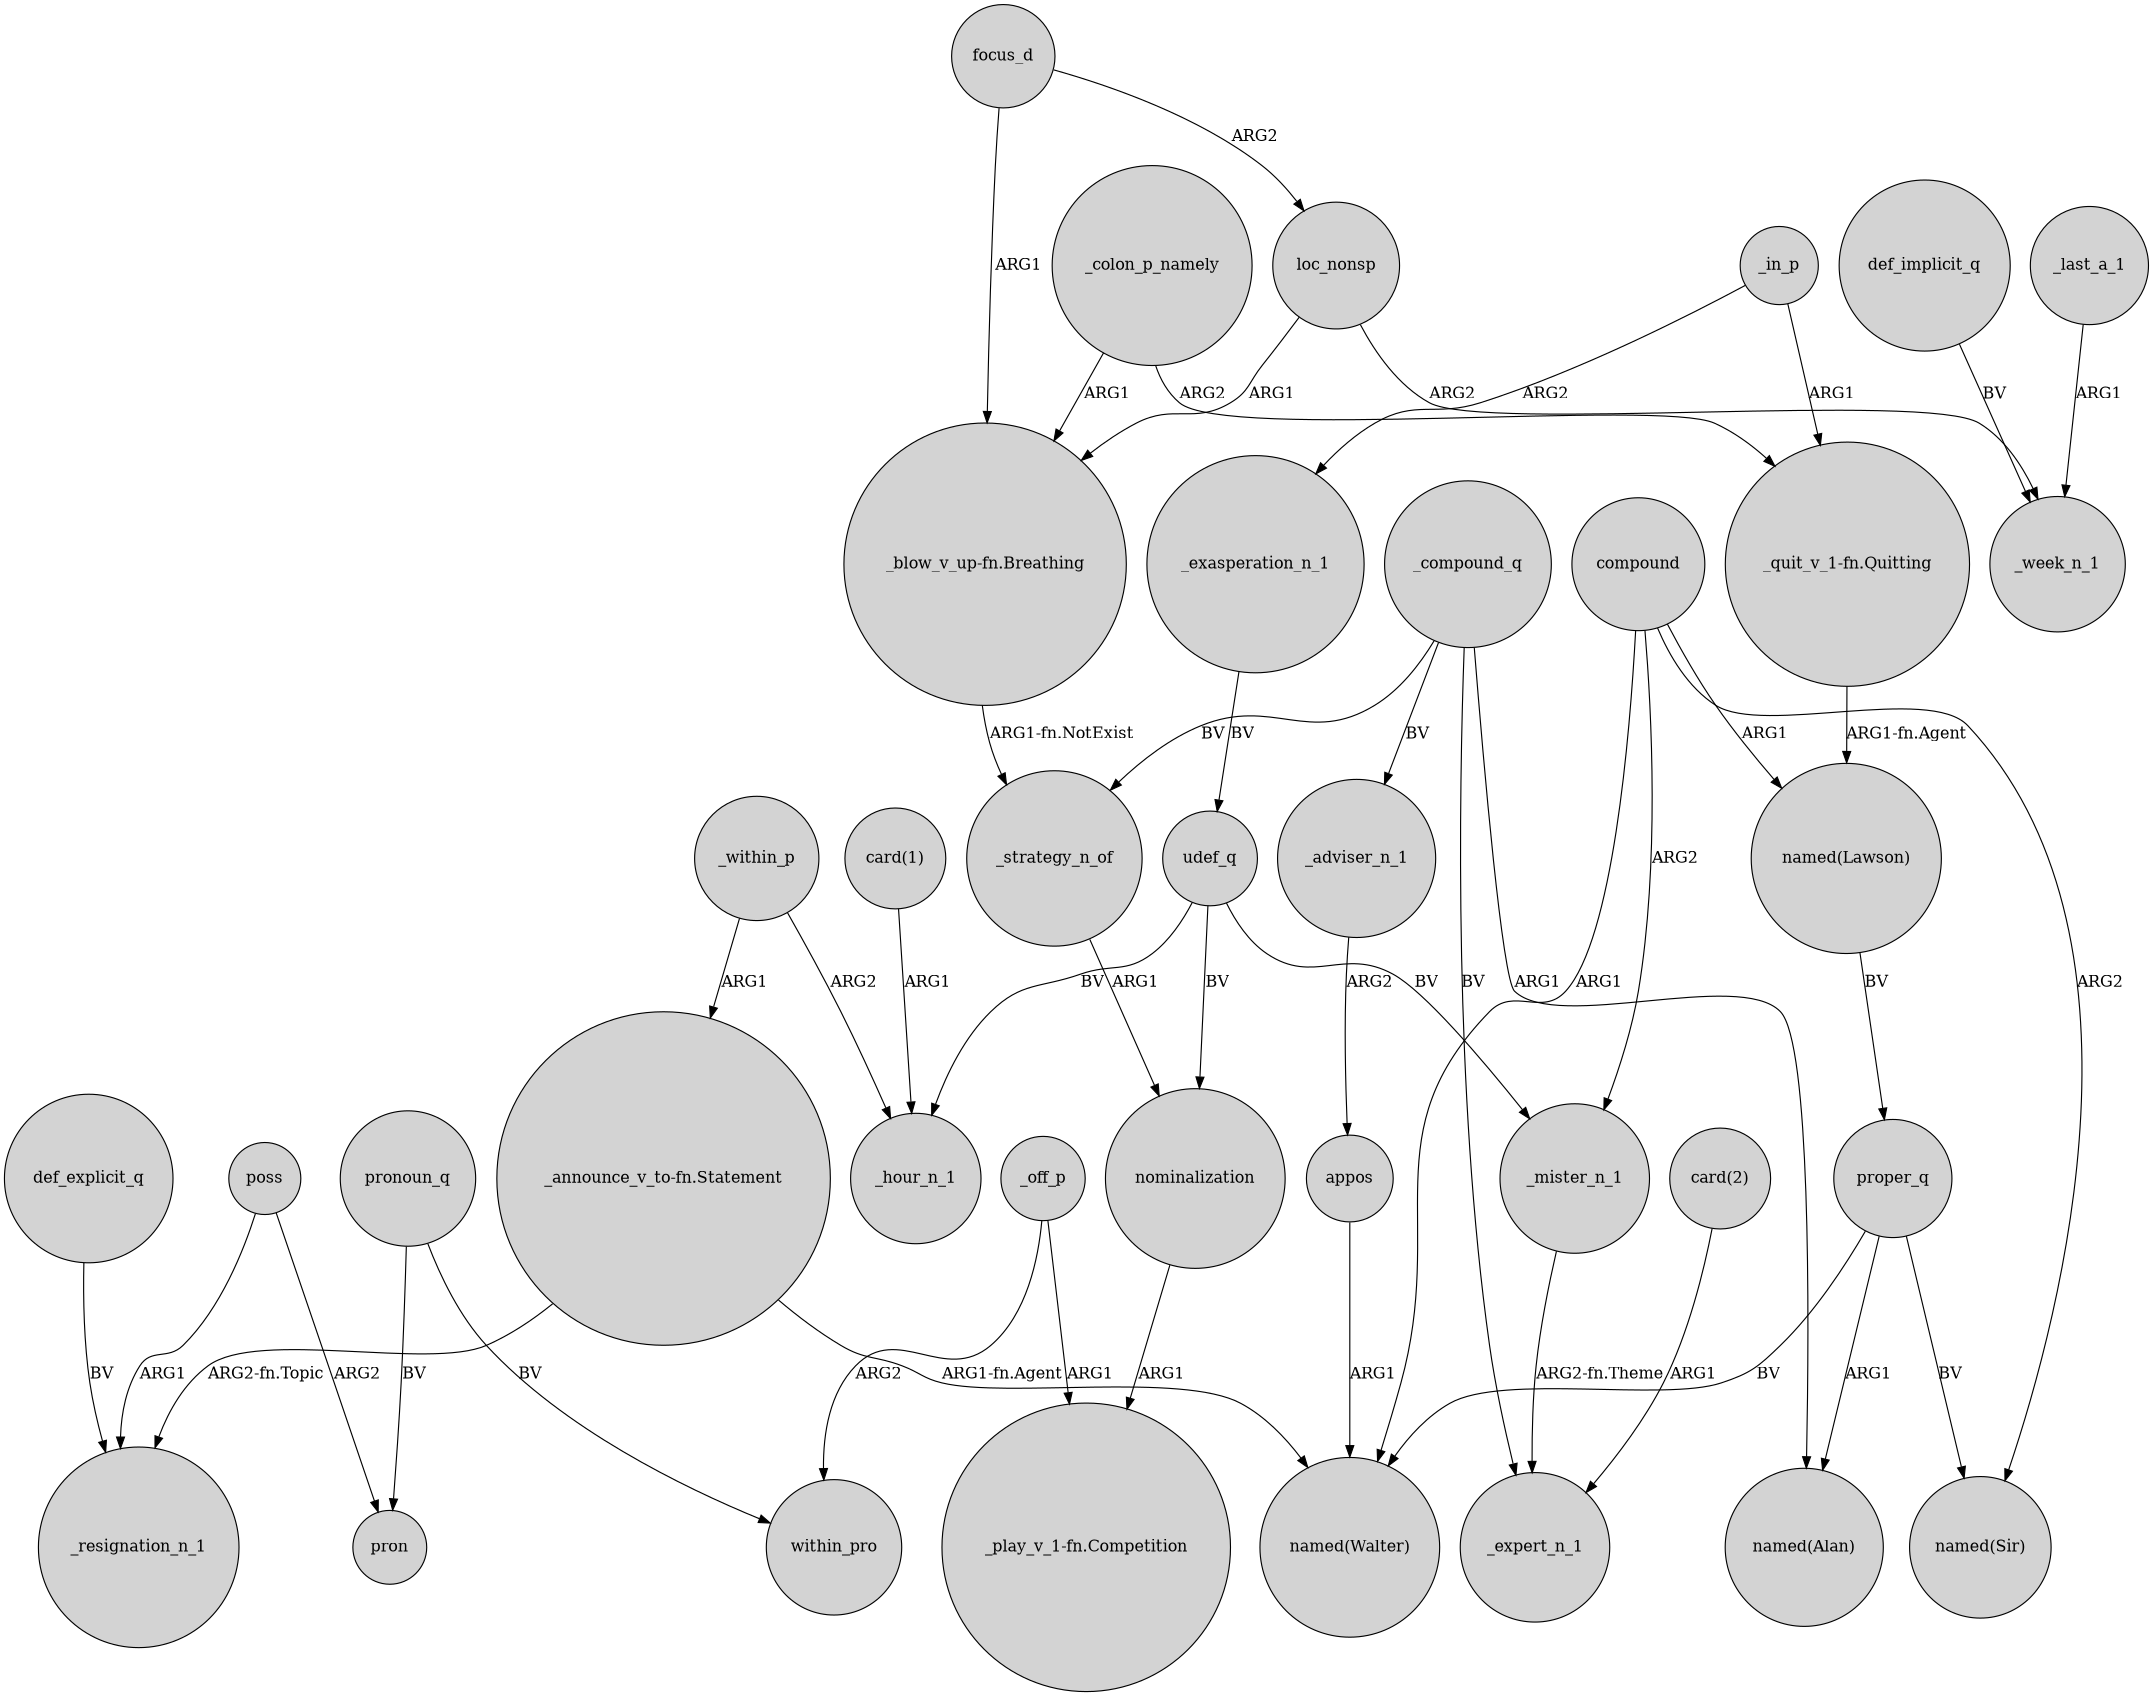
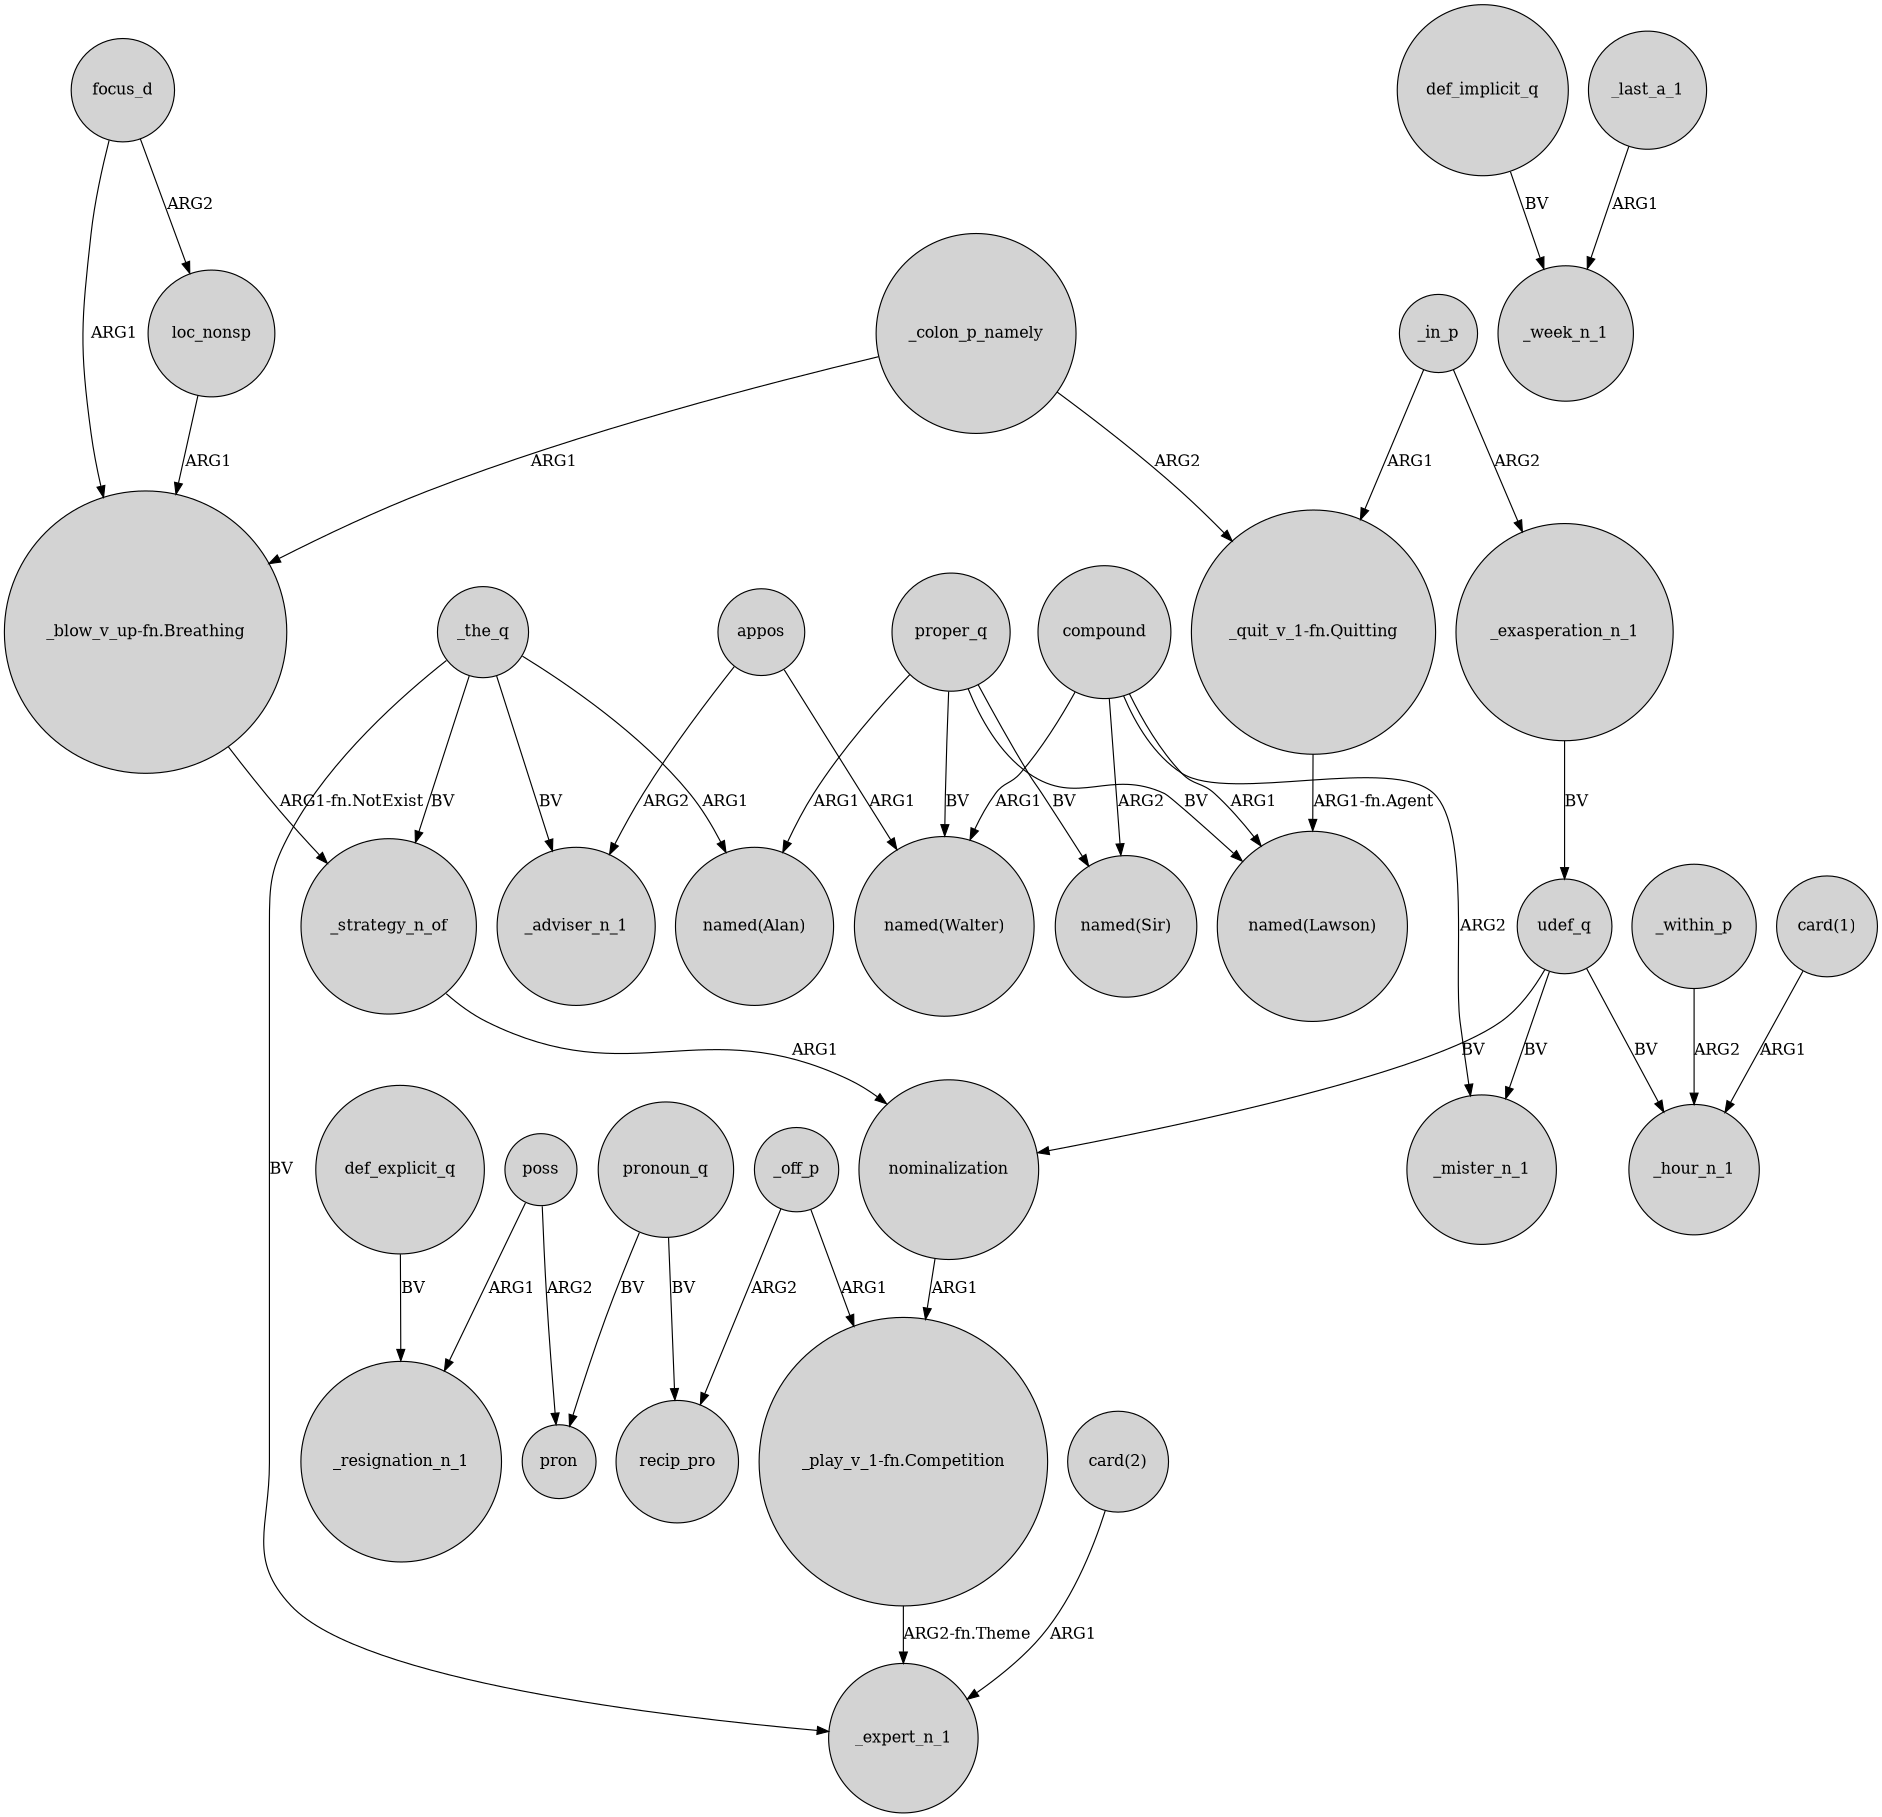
  digraph {
    node [shape=circle style=filled]
-   "_announce_v_to-fn.Statement"
    _resignation_n_1
    "named(Walter)"
-   _the_q [label=_compound_q]
+   _the_q
    _adviser_n_1
    _strategy_n_of
    _expert_n_1
    "named(Alan)"
    nominalization
    focus_d
    loc_nonsp
    "_blow_v_up-fn.Breathing"
    _week_n_1
    "_play_v_1-fn.Competition"
    def_implicit_q
    poss
    pron
    proper_q
    "named(Sir)"
    "named(Lawson)"
    def_explicit_q
    _off_p
-   recip_pro [label=within_pro]
+   recip_pro
    _within_p
    _hour_n_1
    compound
    _mister_n_1
    udef_q
    _exasperation_n_1
    "card(2)"
    "_quit_v_1-fn.Quitting"
    "card(1)"
    pronoun_q
    appos
    _in_p
    _last_a_1
    _colon_p_namely
-   "_announce_v_to-fn.Statement" -> _resignation_n_1 [label="ARG2-fn.Topic"]
-   "_announce_v_to-fn.Statement" -> "named(Walter)" [label="ARG1-fn.Agent"]
    _the_q -> _adviser_n_1 [label=BV]
    _the_q -> _strategy_n_of [label=BV]
    _the_q -> _expert_n_1 [label=BV]
    _the_q -> "named(Alan)" [label=ARG1]
    _strategy_n_of -> nominalization [label=ARG1]
    nominalization -> "_play_v_1-fn.Competition" [label=ARG1]
    focus_d -> loc_nonsp [label=ARG2]
    focus_d -> "_blow_v_up-fn.Breathing" [label=ARG1]
    loc_nonsp -> "_blow_v_up-fn.Breathing" [label=ARG1]
-   loc_nonsp -> _week_n_1 [label=ARG2]
    "_blow_v_up-fn.Breathing" -> _strategy_n_of [label="ARG1-fn.NotExist"]
-   _mister_n_1 -> _expert_n_1 [label="ARG2-fn.Theme"]
+   "_play_v_1-fn.Competition" -> _expert_n_1 [label="ARG2-fn.Theme"]
    def_implicit_q -> _week_n_1 [label=BV]
    poss -> _resignation_n_1 [label=ARG1]
    poss -> pron [label=ARG2]
    proper_q -> "named(Walter)" [label=BV]
    proper_q -> "named(Alan)" [label=ARG1]
    proper_q -> "named(Sir)" [label=BV]
-   "named(Lawson)" -> proper_q [label=BV]
+   proper_q -> "named(Lawson)" [label=BV]
    def_explicit_q -> _resignation_n_1 [label=BV]
    _off_p -> "_play_v_1-fn.Competition" [label=ARG1]
    _off_p -> recip_pro [label=ARG2]
-   _within_p -> "_announce_v_to-fn.Statement" [label=ARG1]
    _within_p -> _hour_n_1 [label=ARG2]
    compound -> "named(Walter)" [label=ARG1]
    compound -> "named(Sir)" [label=ARG2]
    compound -> "named(Lawson)" [label=ARG1]
    compound -> _mister_n_1 [label=ARG2]
    udef_q -> nominalization [label=BV]
    udef_q -> _hour_n_1 [label=BV]
    udef_q -> _mister_n_1 [label=BV]
    _exasperation_n_1 -> udef_q [label=BV]
    "card(2)" -> _expert_n_1 [label=ARG1]
    "_quit_v_1-fn.Quitting" -> "named(Lawson)" [label="ARG1-fn.Agent"]
    "card(1)" -> _hour_n_1 [label=ARG1]
    pronoun_q -> pron [label=BV]
    pronoun_q -> recip_pro [label=BV]
    appos -> "named(Walter)" [label=ARG1]
-   _adviser_n_1 -> appos [label=ARG2]
+   appos -> _adviser_n_1 [label=ARG2]
    _in_p -> _exasperation_n_1 [label=ARG2]
    _in_p -> "_quit_v_1-fn.Quitting" [label=ARG1]
    _last_a_1 -> _week_n_1 [label=ARG1]
    _colon_p_namely -> "_blow_v_up-fn.Breathing" [label=ARG1]
    _colon_p_namely -> "_quit_v_1-fn.Quitting" [label=ARG2]
  }
